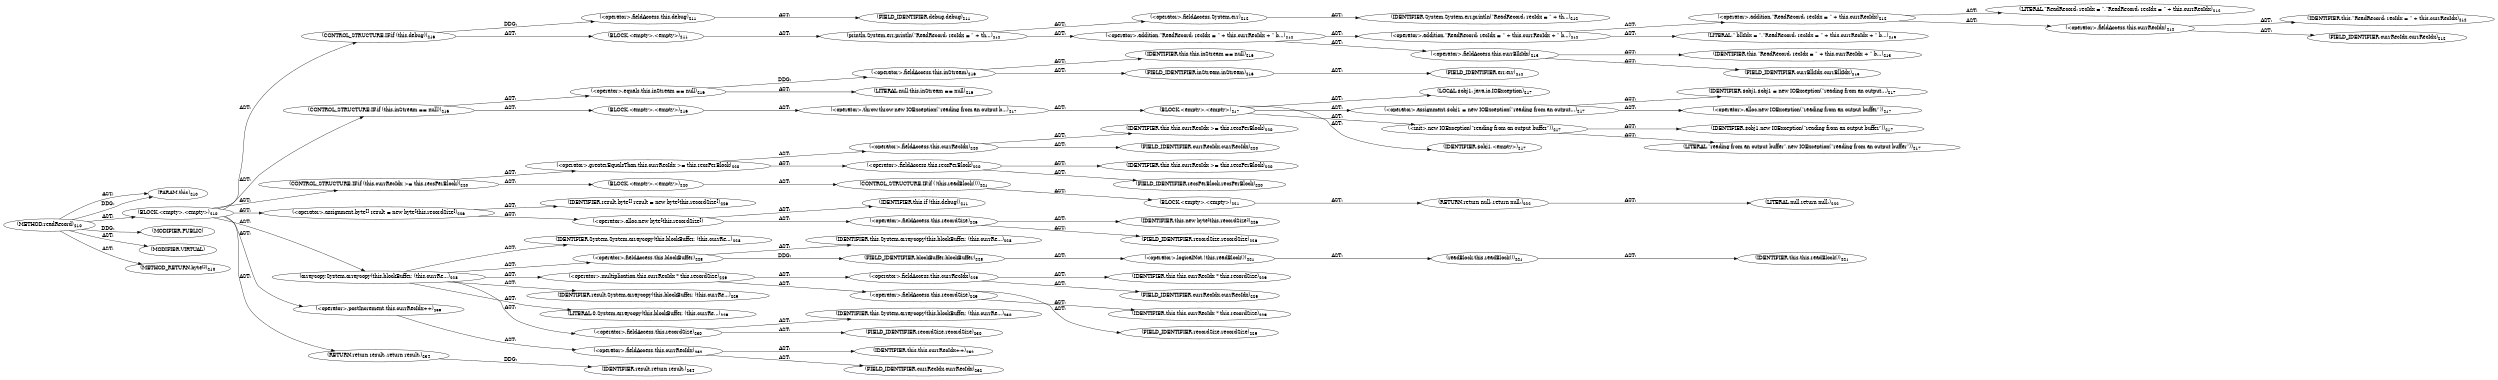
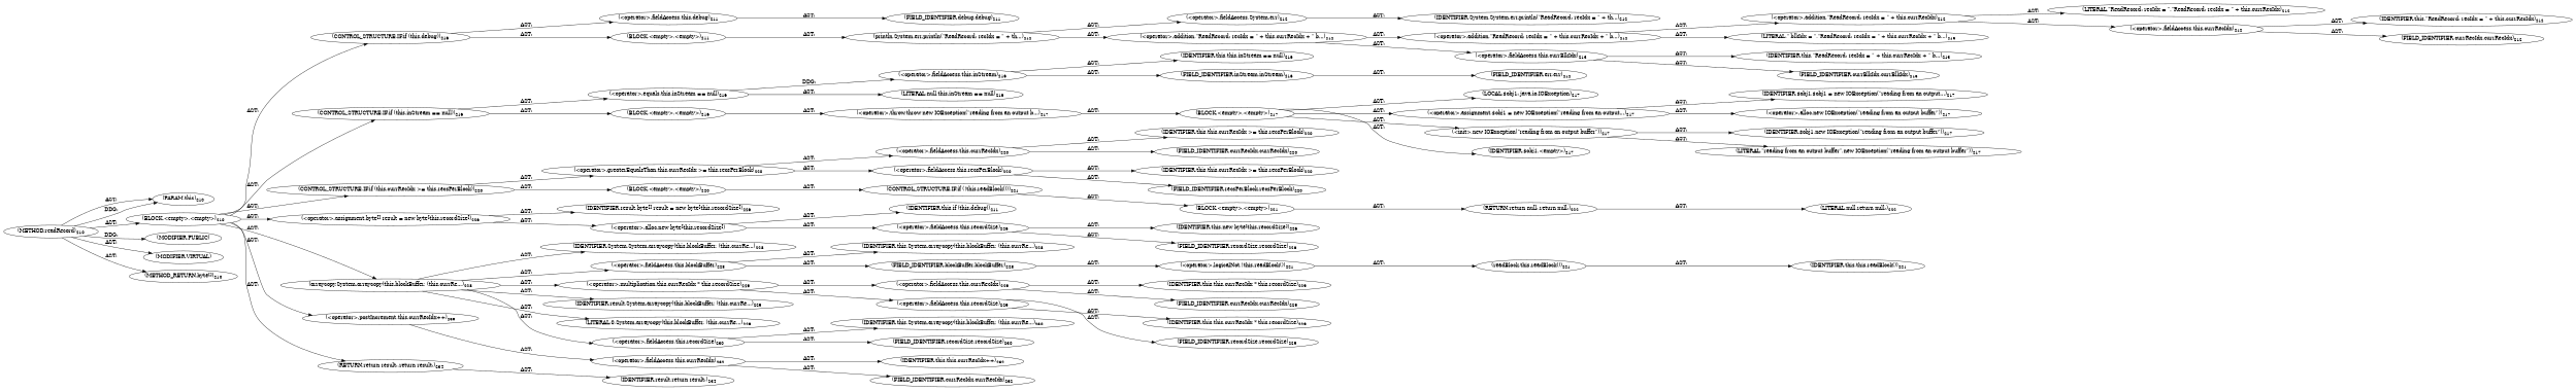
  digraph {
    rankdir=LR
    n1 [label=<(METHOD,readRecord)<SUB>210</SUB>>]
    n2 [label=<(PARAM,this)<SUB>210</SUB>>]
    n3 [label=<(BLOCK,&lt;empty&gt;,&lt;empty&gt;)<SUB>210</SUB>>]
    n4 [label=<(MODIFIER,PUBLIC)>]
    n5 [label=<(MODIFIER,VIRTUAL)>]
    n6 [label=<(METHOD_RETURN,byte[])<SUB>210</SUB>>]
    n7 [label=<(CONTROL_STRUCTURE,IF,if (this.debug))<SUB>216</SUB>>]
    n8 [label=<(CONTROL_STRUCTURE,IF,if (this.inStream == null))<SUB>216</SUB>>]
    n9 [label=<(CONTROL_STRUCTURE,IF,if (this.currRecIdx &gt;= this.recsPerBlock))<SUB>220</SUB>>]
    n10 [label=<(&lt;operator&gt;.assignment,byte[] result = new byte[this.recordSize])<SUB>226</SUB>>]
    n11 [label=<(arraycopy,System.arraycopy(this.blockBuffer, (this.currRe...)<SUB>228</SUB>>]
    n12 [label=<(&lt;operator&gt;.postIncrement,this.currRecIdx++)<SUB>239</SUB>>]
    n13 [label=<(RETURN,return result;,return result;)<SUB>234</SUB>>]
    n14 [label=<(&lt;operator&gt;.fieldAccess,this.debug)<SUB>211</SUB>>]
    n15 [label=<(BLOCK,&lt;empty&gt;,&lt;empty&gt;)<SUB>211</SUB>>]
    n16 [label=<(&lt;operator&gt;.equals,this.inStream == null)<SUB>216</SUB>>]
    n17 [label=<(BLOCK,&lt;empty&gt;,&lt;empty&gt;)<SUB>216</SUB>>]
    n18 [label=<(&lt;operator&gt;.greaterEqualsThan,this.currRecIdx &gt;= this.recsPerBlock)<SUB>220</SUB>>]
    n19 [label=<(BLOCK,&lt;empty&gt;,&lt;empty&gt;)<SUB>220</SUB>>]
    n20 [label=<(IDENTIFIER,result,byte[] result = new byte[this.recordSize])<SUB>226</SUB>>]
    n21 [label=<(&lt;operator&gt;.alloc,new byte[this.recordSize])>]
    n22 [label=<(IDENTIFIER,System,System.arraycopy(this.blockBuffer, (this.currRe...)<SUB>228</SUB>>]
    n23 [label=<(&lt;operator&gt;.fieldAccess,this.blockBuffer)<SUB>228</SUB>>]
    n24 [label=<(&lt;operator&gt;.multiplication,this.currRecIdx * this.recordSize)<SUB>229</SUB>>]
    n25 [label=<(IDENTIFIER,result,System.arraycopy(this.blockBuffer, (this.currRe...)<SUB>229</SUB>>]
    n26 [label=<(LITERAL,0,System.arraycopy(this.blockBuffer, (this.currRe...)<SUB>229</SUB>>]
    n27 [label=<(&lt;operator&gt;.fieldAccess,this.recordSize)<SUB>230</SUB>>]
    n28 [label=<(&lt;operator&gt;.fieldAccess,this.currRecIdx)<SUB>232</SUB>>]
    n29 [label=<(IDENTIFIER,result,return result;)<SUB>234</SUB>>]
    n30 [label=<(FIELD_IDENTIFIER,debug,debug)<SUB>211</SUB>>]
    n31 [label=<(println,System.err.println(&quot;ReadRecord: recIdx = &quot; + th...)<SUB>212</SUB>>]
    n32 [label=<(IDENTIFIER,this,if (this.debug))<SUB>211</SUB>>]
    n33 [label=<(&lt;operator&gt;.fieldAccess,System.err)<SUB>212</SUB>>]
    n34 [label=<(&lt;operator&gt;.addition,&quot;ReadRecord: recIdx = &quot; + this.currRecIdx + &quot; b...)<SUB>212</SUB>>]
    n35 [label=<(IDENTIFIER,System,System.err.println(&quot;ReadRecord: recIdx = &quot; + th...)<SUB>212</SUB>>]
    n36 [label=<(&lt;operator&gt;.addition,&quot;ReadRecord: recIdx = &quot; + this.currRecIdx + &quot; b...)<SUB>212</SUB>>]
    n37 [label=<(&lt;operator&gt;.fieldAccess,this.currBlkIdx)<SUB>213</SUB>>]
    n38 [label=<(FIELD_IDENTIFIER,err,err)<SUB>212</SUB>>]
    n39 [label=<(&lt;operator&gt;.addition,&quot;ReadRecord: recIdx = &quot; + this.currRecIdx)<SUB>212</SUB>>]
    n40 [label=<(LITERAL,&quot; blkIdx = &quot;,&quot;ReadRecord: recIdx = &quot; + this.currRecIdx + &quot; b...)<SUB>213</SUB>>]
    n41 [label=<(IDENTIFIER,this,&quot;ReadRecord: recIdx = &quot; + this.currRecIdx + &quot; b...)<SUB>213</SUB>>]
    n42 [label=<(FIELD_IDENTIFIER,currBlkIdx,currBlkIdx)<SUB>213</SUB>>]
    n43 [label=<(LITERAL,&quot;ReadRecord: recIdx = &quot;,&quot;ReadRecord: recIdx = &quot; + this.currRecIdx)<SUB>212</SUB>>]
    n44 [label=<(&lt;operator&gt;.fieldAccess,this.currRecIdx)<SUB>212</SUB>>]
    n45 [label=<(IDENTIFIER,this,&quot;ReadRecord: recIdx = &quot; + this.currRecIdx)<SUB>212</SUB>>]
    n46 [label=<(FIELD_IDENTIFIER,currRecIdx,currRecIdx)<SUB>212</SUB>>]
    n47 [label=<(&lt;operator&gt;.fieldAccess,this.inStream)<SUB>216</SUB>>]
    n48 [label=<(LITERAL,null,this.inStream == null)<SUB>216</SUB>>]
    n49 [label=<(&lt;operator&gt;.throw,throw new IOException(&quot;reading from an output b...)<SUB>217</SUB>>]
    n50 [label=<(IDENTIFIER,this,this.inStream == null)<SUB>216</SUB>>]
    n51 [label=<(FIELD_IDENTIFIER,inStream,inStream)<SUB>216</SUB>>]
    n52 [label=<(BLOCK,&lt;empty&gt;,&lt;empty&gt;)<SUB>217</SUB>>]
    n53 [label=<(LOCAL,$obj1: java.io.IOException)<SUB>217</SUB>>]
    n54 [label=<(&lt;operator&gt;.assignment,$obj1 = new IOException(&quot;reading from an output...)<SUB>217</SUB>>]
    n55 [label=<(&lt;init&gt;,new IOException(&quot;reading from an output buffer&quot;))<SUB>217</SUB>>]
    n56 [label=<(IDENTIFIER,$obj1,&lt;empty&gt;)<SUB>217</SUB>>]
    n57 [label=<(IDENTIFIER,$obj1,$obj1 = new IOException(&quot;reading from an output...)<SUB>217</SUB>>]
    n58 [label=<(&lt;operator&gt;.alloc,new IOException(&quot;reading from an output buffer&quot;))<SUB>217</SUB>>]
    n59 [label=<(IDENTIFIER,$obj1,new IOException(&quot;reading from an output buffer&quot;))<SUB>217</SUB>>]
    n60 [label=<(LITERAL,&quot;reading from an output buffer&quot;,new IOException(&quot;reading from an output buffer&quot;))<SUB>217</SUB>>]
    n61 [label=<(&lt;operator&gt;.fieldAccess,this.currRecIdx)<SUB>220</SUB>>]
    n62 [label=<(&lt;operator&gt;.fieldAccess,this.recsPerBlock)<SUB>220</SUB>>]
    n63 [label=<(CONTROL_STRUCTURE,IF,if (!this.readBlock()))<SUB>221</SUB>>]
    n64 [label=<(IDENTIFIER,this,this.currRecIdx &gt;= this.recsPerBlock)<SUB>220</SUB>>]
    n65 [label=<(FIELD_IDENTIFIER,currRecIdx,currRecIdx)<SUB>220</SUB>>]
    n66 [label=<(IDENTIFIER,this,this.currRecIdx &gt;= this.recsPerBlock)<SUB>220</SUB>>]
    n67 [label=<(FIELD_IDENTIFIER,recsPerBlock,recsPerBlock)<SUB>220</SUB>>]
    n68 [label=<(BLOCK,&lt;empty&gt;,&lt;empty&gt;)<SUB>221</SUB>>]
    n69 [label=<(&lt;operator&gt;.logicalNot,!this.readBlock())<SUB>221</SUB>>]
    n70 [label=<(readBlock,this.readBlock())<SUB>221</SUB>>]
    n71 [label=<(RETURN,return null;,return null;)<SUB>222</SUB>>]
    n72 [label=<(IDENTIFIER,this,this.readBlock())<SUB>221</SUB>>]
    n73 [label=<(LITERAL,null,return null;)<SUB>222</SUB>>]
    n74 [label=<(&lt;operator&gt;.fieldAccess,this.recordSize)<SUB>226</SUB>>]
    n75 [label=<(IDENTIFIER,this,new byte[this.recordSize])<SUB>226</SUB>>]
    n76 [label=<(FIELD_IDENTIFIER,recordSize,recordSize)<SUB>226</SUB>>]
    n77 [label=<(IDENTIFIER,this,System.arraycopy(this.blockBuffer, (this.currRe...)<SUB>228</SUB>>]
    n78 [label=<(FIELD_IDENTIFIER,blockBuffer,blockBuffer)<SUB>228</SUB>>]
    n79 [label=<(&lt;operator&gt;.fieldAccess,this.currRecIdx)<SUB>229</SUB>>]
    n80 [label=<(&lt;operator&gt;.fieldAccess,this.recordSize)<SUB>229</SUB>>]
    n81 [label=<(IDENTIFIER,this,System.arraycopy(this.blockBuffer, (this.currRe...)<SUB>230</SUB>>]
    n82 [label=<(FIELD_IDENTIFIER,recordSize,recordSize)<SUB>230</SUB>>]
    n83 [label=<(IDENTIFIER,this,this.currRecIdx * this.recordSize)<SUB>229</SUB>>]
    n84 [label=<(FIELD_IDENTIFIER,currRecIdx,currRecIdx)<SUB>229</SUB>>]
    n85 [label=<(IDENTIFIER,this,this.currRecIdx * this.recordSize)<SUB>229</SUB>>]
    n86 [label=<(FIELD_IDENTIFIER,recordSize,recordSize)<SUB>229</SUB>>]
    n87 [label=<(IDENTIFIER,this,this.currRecIdx++)<SUB>232</SUB>>]
    n88 [label=<(FIELD_IDENTIFIER,currRecIdx,currRecIdx)<SUB>232</SUB>>]
    n1 -> n2 [label="AST: "]
    n1 -> n2 [label="DDG: "]
    n1 -> n3 [label="AST: "]
    n1 -> n4 [label="DDG: "]
    n1 -> n5 [label="AST: "]
    n1 -> n6 [label="AST: "]
    n3 -> n7 [label="AST: "]
    n3 -> n8 [label="AST: "]
    n3 -> n9 [label="AST: "]
    n3 -> n10 [label="AST: "]
    n3 -> n11 [label="AST: "]
    n3 -> n12 [label="AST: "]
    n3 -> n13 [label="AST: "]
-   n7 -> n14 [label="DDG: "]
+   n7 -> n14 [label="AST: "]
    n7 -> n15 [label="AST: "]
    n8 -> n16 [label="AST: "]
    n8 -> n17 [label="AST: "]
    n9 -> n18 [label="AST: "]
    n9 -> n19 [label="AST: "]
    n10 -> n20 [label="AST: "]
    n10 -> n21 [label="AST: "]
    n11 -> n22 [label="AST: "]
    n11 -> n23 [label="AST: "]
    n11 -> n24 [label="AST: "]
    n11 -> n25 [label="AST: "]
    n11 -> n26 [label="AST: "]
    n11 -> n27 [label="AST: "]
    n12 -> n28 [label="AST: "]
-   n13 -> n29 [label="DDG: "]
+   n13 -> n29 [label="AST: "]
    n14 -> n30 [label="AST: "]
    n15 -> n31 [label="AST: "]
    n16 -> n47 [label="DDG: "]
    n16 -> n48 [label="AST: "]
    n17 -> n49 [label="AST: "]
    n18 -> n61 [label="AST: "]
    n18 -> n62 [label="AST: "]
    n19 -> n63 [label="AST: "]
    n21 -> n32 [label="AST: "]
    n21 -> n74 [label="AST: "]
    n23 -> n77 [label="AST: "]
-   n23 -> n78 [label="DDG: "]
+   n23 -> n78 [label="AST: "]
    n24 -> n79 [label="AST: "]
    n24 -> n80 [label="AST: "]
    n27 -> n81 [label="AST: "]
    n27 -> n82 [label="AST: "]
    n28 -> n87 [label="AST: "]
    n28 -> n88 [label="AST: "]
    n31 -> n33 [label="AST: "]
    n31 -> n34 [label="AST: "]
    n33 -> n35 [label="AST: "]
    n34 -> n36 [label="AST: "]
    n34 -> n37 [label="AST: "]
    n36 -> n39 [label="AST: "]
    n36 -> n40 [label="AST: "]
    n37 -> n41 [label="AST: "]
    n37 -> n42 [label="AST: "]
    n39 -> n43 [label="AST: "]
    n39 -> n44 [label="AST: "]
    n44 -> n45 [label="AST: "]
    n44 -> n46 [label="AST: "]
    n47 -> n50 [label="AST: "]
    n47 -> n51 [label="AST: "]
    n49 -> n52 [label="AST: "]
    n51 -> n38 [label="AST: "]
    n52 -> n53 [label="AST: "]
    n52 -> n54 [label="AST: "]
    n52 -> n55 [label="AST: "]
    n52 -> n56 [label="AST: "]
    n54 -> n57 [label="AST: "]
    n54 -> n58 [label="AST: "]
    n55 -> n59 [label="AST: "]
    n55 -> n60 [label="AST: "]
    n61 -> n64 [label="AST: "]
    n61 -> n65 [label="AST: "]
    n62 -> n66 [label="AST: "]
    n62 -> n67 [label="AST: "]
    n63 -> n68 [label="AST: "]
    n68 -> n71 [label="AST: "]
    n69 -> n70 [label="AST: "]
    n70 -> n72 [label="AST: "]
    n71 -> n73 [label="AST: "]
    n74 -> n75 [label="AST: "]
    n74 -> n76 [label="AST: "]
    n78 -> n69 [label="AST: "]
    n79 -> n83 [label="AST: "]
    n79 -> n84 [label="AST: "]
    n80 -> n85 [label="AST: "]
    n80 -> n86 [label="AST: "]
  }
